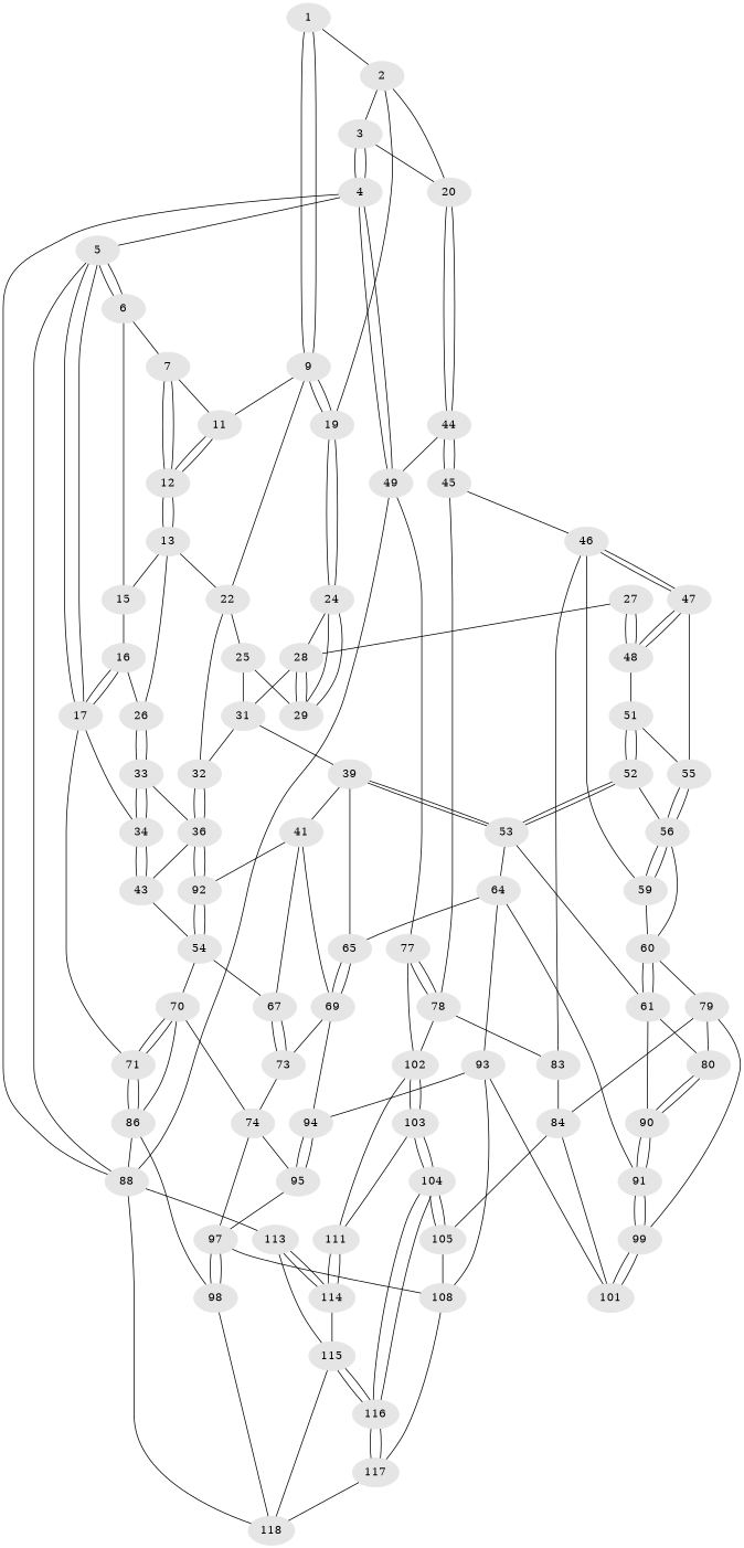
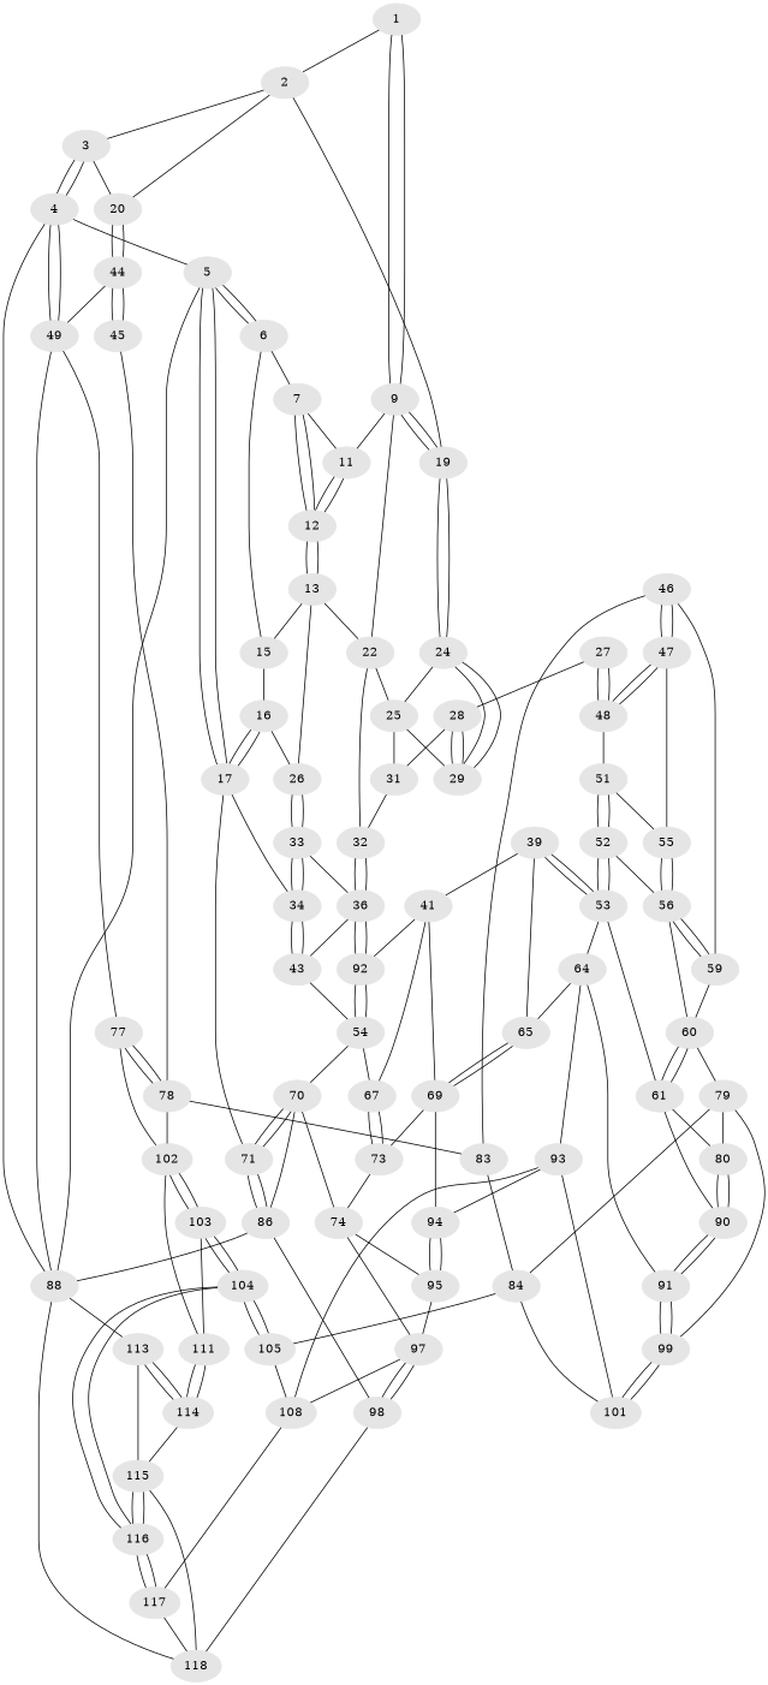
  graph {
    node [color=gray90 style=filled]
    2 [super="+18"]
    1
    9 [super="+10"]
    3
    19
    20 [super="+21"]
    11
    22 [super="+23"]
    4
    24
    44 [super="+50"]
    5
    49 [super="+76"]
    88 [super="+112"]
    6
    17 [super="+35"]
    77
    113
    118 [super="+120"]
    7 [super="+8"]
    15
    34
    71
    12
    16
    13 [super="+14"]
    25 [super="+30"]
    32
    26
    33
    43
    86 [super="+87"]
    29
    27
    28
    48
    45 [super="+72"]
    31 [super="+38"]
    36 [super="+37"]
    39 [super="+40"]
    51
    41 [super="+66"]
    53 [super="+62"]
    65
    n45 [label=92]
    54 [super="+68"]
    67
    69 [super="+89"]
    61 [super="+81"]
    64 [super="+92"]
    73
    94
    70 [super="+75"]
    46 [super="+58"]
    78 [super="+82"]
    47
    59
    83
    102 [super="+106"]
    55
    60 [super="+63"]
    84 [super="+100"]
    56 [super="+57"]
    52
    80
    90
    91
    93 [super="+107"]
    74 [super="+96"]
    79 [super="+85"]
    99
    101
    108 [super="+110"]
    95
    97 [super="+109"]
    98
    103
    111
    105
    114
    115 [super="+119"]
    117
    104
    116
    2 -- 3
    2 -- 19
    2 -- 20
    1 -- 2
    1 -- 9
    1 -- 9
    9 -- 19
    9 -- 19
    9 -- 11
    9 -- 22
    3 -- 20
    3 -- 4
    3 -- 4
    19 -- 24
    19 -- 24
    20 -- 44
    20 -- 44
    11 -- 12
    11 -- 12
    22 -- 25
    22 -- 32
    4 -- 5
    4 -- 49
    4 -- 49
    4 -- 88
-   24 -- 28
+   24 -- 25
    24 -- 29
    24 -- 29
    44 -- 49
    44 -- 45 [weight=2]
    44 -- 45
    5 -- 88
    5 -- 6
    5 -- 6
    5 -- 17
    5 -- 17
    49 -- 88
    49 -- 77
    88 -- 113
    88 -- 118
    6 -- 7
    6 -- 15
    17 -- 34
    17 -- 71
    77 -- 78
    77 -- 78
    77 -- 102
    113 -- 114
    113 -- 114
    113 -- 115
    7 -- 11
    7 -- 12
    7 -- 12
    15 -- 16
    34 -- 43
    34 -- 43
    71 -- 86
    71 -- 86
    12 -- 13
    12 -- 13
    16 -- 17
    16 -- 17
    16 -- 26
    13 -- 22
    13 -- 15
    13 -- 26
    25 -- 29
    25 -- 31
    32 -- 36
    32 -- 36
    26 -- 33
    26 -- 33
    33 -- 34
    33 -- 34
    33 -- 36
    43 -- 54
    86 -- 88
    86 -- 98
    27 -- 28
    27 -- 48
    27 -- 48
    28 -- 29
    28 -- 29
    28 -- 31
    48 -- 51
-   45 -- 46
    45 -- 78
    31 -- 32
-   31 -- 39
    36 -- 43
    36 -- n45
    36 -- n45
    39 -- 41
    39 -- 53
    39 -- 53
    39 -- 65
    51 -- 55
    51 -- 52
    51 -- 52
    41 -- n45
    41 -- 67
    41 -- 69
    53 -- 61
    53 -- 64
    65 -- 69
    65 -- 69
    n45 -- 54
    n45 -- 54
    54 -- 67
    54 -- 70
    67 -- 73
    67 -- 73
    69 -- 73
    69 -- 94
    61 -- 80
    61 -- 90
    64 -- 65
    64 -- 91
    64 -- 93
    73 -- 74
    94 -- 95
    94 -- 95
    70 -- 71
    70 -- 71
    70 -- 86
    70 -- 74
    46 -- 47
    46 -- 47
    46 -- 59
    46 -- 83
    78 -- 83
    78 -- 102
    47 -- 48
    47 -- 48
    47 -- 55
    59 -- 60
    83 -- 84
    102 -- 103
    102 -- 103
    102 -- 111
    55 -- 56
    55 -- 56
    60 -- 61
    60 -- 61
    60 -- 79
    84 -- 101
    84 -- 105
    56 -- 59
    56 -- 59
    56 -- 60
    52 -- 53
    52 -- 53
    52 -- 56
    80 -- 90
    80 -- 90
    90 -- 91
    90 -- 91
    91 -- 99
    91 -- 99
    93 -- 94
    93 -- 101
    93 -- 108
    74 -- 95
    74 -- 97
    79 -- 84
    79 -- 80
    79 -- 99
    99 -- 101
    99 -- 101
    108 -- 117
    95 -- 97
    97 -- 108
    97 -- 98
    97 -- 98
    98 -- 118
    103 -- 111
    103 -- 104
    103 -- 104
    111 -- 114
    111 -- 114
    105 -- 108
    114 -- 115
    115 -- 118
    115 -- 116
    115 -- 116
    117 -- 118
    104 -- 105
    104 -- 105
    104 -- 116
    104 -- 116
    116 -- 117
    116 -- 117
  }
